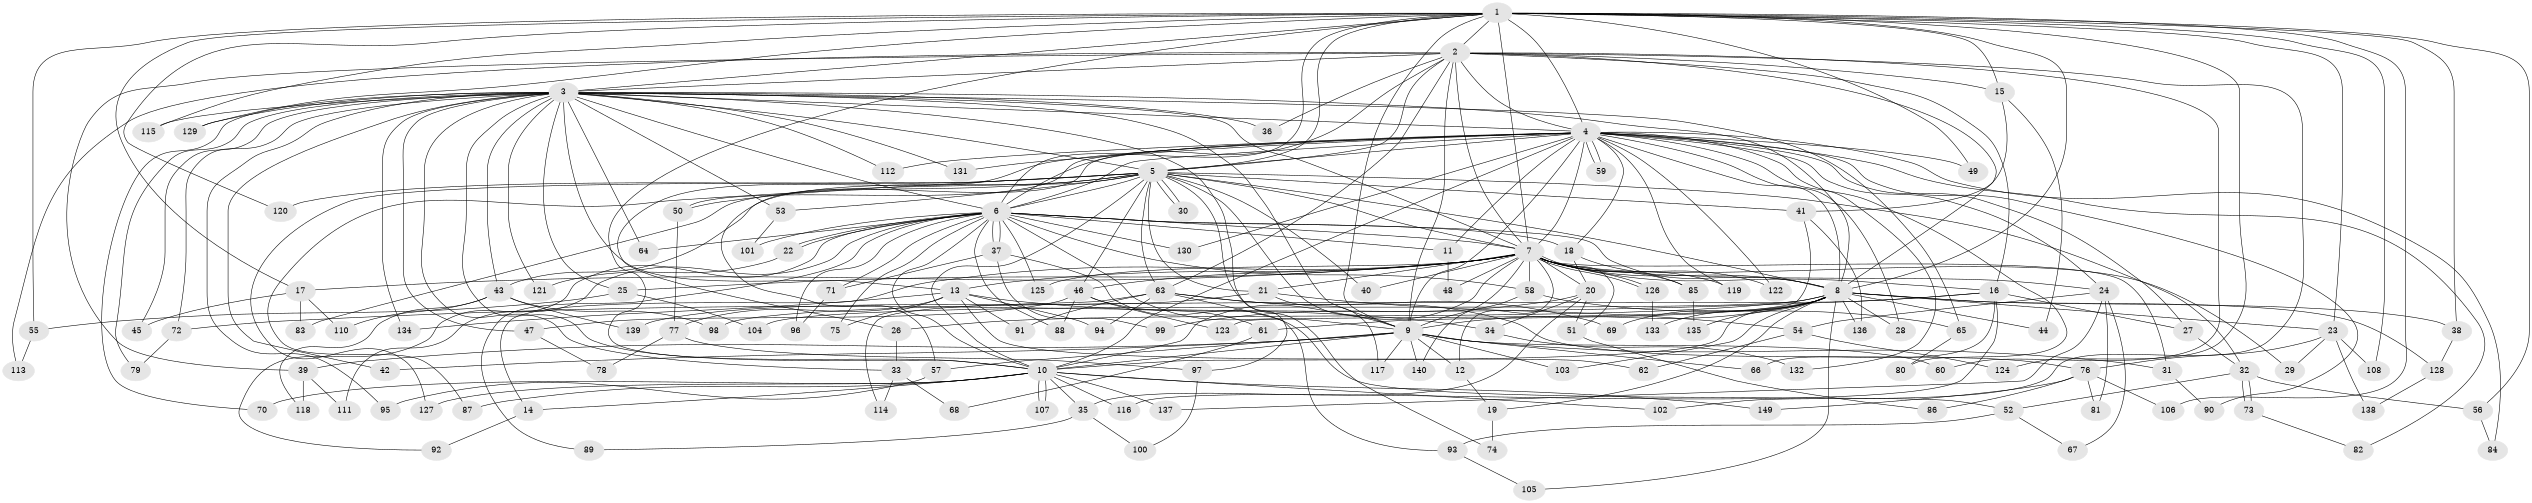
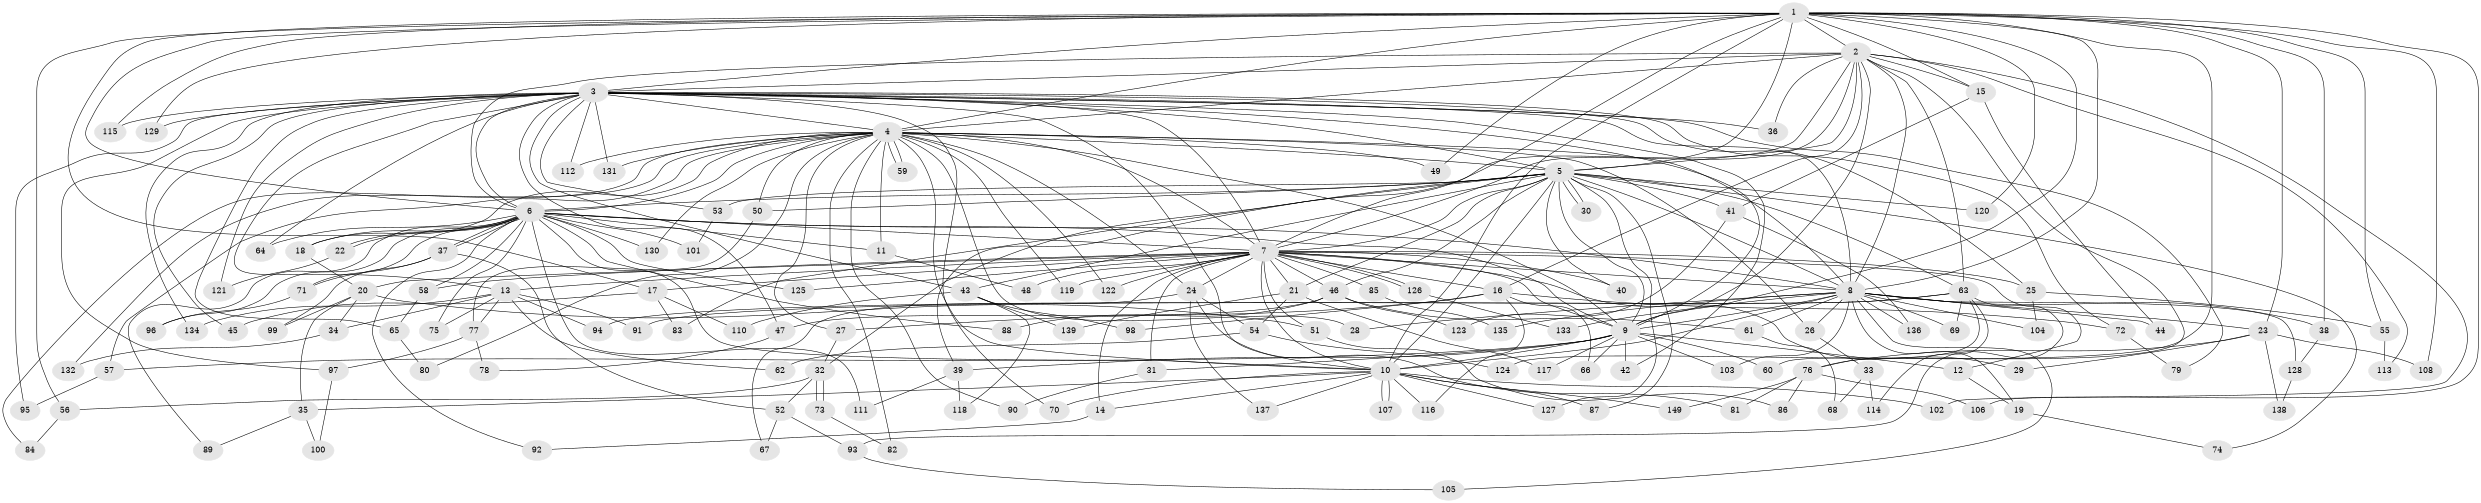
  graph {
    node [color=gray90 style=filled]
    1
    2
    3
    4
    5
    6
    7
    8
    9
    10
    15
    17
    23
    38
    49
    55
    56
    106
    108
    115
    120
    124
    129
    16
    36
    39
    60
    63
    102
    113
    13
    25
    33
    42
    43
    45
    47
    53
    64
    65
    70
    72
    79
    95
    97
    112
    121
    131
    134
    11
    18
    24
    26
    27
    28
    50
    57
    59
    80
    82
    84
    90
    119
    122
    130
    132
    21
    30
    32
    40
    41
    46
    74
    83
    87
    127
    22
    37
    58
    71
    75
    88
    89
    92
    96
    101
    111
    125
    12
    14
    20
    29
    31
    48
    51
    85
    126
    19
    44
    61
    69
    103
    104
    105
    128
    133
    135
    136
    66
    117
-   140
    35
    107
    n114 [label=149]
    116
    137
    110
    76
    138
    98
    118
    91
    94
    114
    93
    34
    62
    77
    68
    139
    78
    100
    54
    67
    81
    52
    73
    123
    99
    86
    1 -- 2
    1 -- 3
    1 -- 4
    1 -- 5
    1 -- 6
    1 -- 7
    1 -- 8
    1 -- 9
    1 -- 10
    1 -- 15
    1 -- 17
    1 -- 23
    1 -- 38
    1 -- 49
    1 -- 55
    1 -- 56
    1 -- 106
    1 -- 108
    1 -- 115
    1 -- 120
    1 -- 124
    1 -- 129
    2 -- 3
    2 -- 4
    2 -- 5
    2 -- 6
    2 -- 7
    2 -- 8
    2 -- 9
    2 -- 15
    2 -- 16
    2 -- 36
    2 -- 39
    2 -- 60
    2 -- 63
    2 -- 102
    2 -- 113
    3 -- 4
    3 -- 5
    3 -- 6
    3 -- 7
    3 -- 8
    3 -- 9
    3 -- 10
    3 -- 115
    3 -- 129
    3 -- 36
    3 -- 13
    3 -- 25
-   3 -- 33
    3 -- 42
    3 -- 43
    3 -- 45
    3 -- 47
    3 -- 53
    3 -- 64
    3 -- 65
    3 -- 70
    3 -- 72
    3 -- 79
    3 -- 95
    3 -- 97
    3 -- 112
    3 -- 121
    3 -- 131
    3 -- 134
    4 -- 5
    4 -- 6
    4 -- 7
    4 -- 8
    4 -- 9
    4 -- 10
    4 -- 49
    4 -- 112
    4 -- 131
    4 -- 11
    4 -- 18
    4 -- 24
    4 -- 26
    4 -- 27
    4 -- 28
    4 -- 50
    4 -- 57
    4 -- 59
    4 -- 59
    4 -- 80
    4 -- 82
    4 -- 84
    4 -- 90
    4 -- 119
    4 -- 122
    4 -- 130
    4 -- 132
    5 -- 6
    5 -- 7
    5 -- 8
    5 -- 9
    5 -- 10
    5 -- 120
    5 -- 63
    5 -- 43
    5 -- 53
    5 -- 50
    5 -- 21
    5 -- 30
    5 -- 30
    5 -- 32
    5 -- 40
    5 -- 41
    5 -- 46
    5 -- 74
    5 -- 83
    5 -- 87
    5 -- 127
    6 -- 7
    6 -- 8
    6 -- 9
    6 -- 10
    6 -- 64
    6 -- 11
    6 -- 18
    6 -- 130
    6 -- 22
    6 -- 22
    6 -- 37
    6 -- 37
    6 -- 58
    6 -- 71
    6 -- 75
    6 -- 88
    6 -- 89
    6 -- 92
    6 -- 96
    6 -- 101
    6 -- 111
    6 -- 125
    7 -- 8
    7 -- 9
    7 -- 10
    7 -- 17
    7 -- 16
    7 -- 13
    7 -- 25
    7 -- 24
    7 -- 119
    7 -- 122
    7 -- 21
    7 -- 40
    7 -- 46
    7 -- 58
    7 -- 125
    7 -- 12
    7 -- 14
    7 -- 20
    7 -- 29
    7 -- 31
    7 -- 48
    7 -- 51
    7 -- 85
    7 -- 126
    7 -- 126
    8 -- 9
    8 -- 10
    8 -- 23
    8 -- 38
    8 -- 26
    8 -- 28
    8 -- 19
    8 -- 44
    8 -- 61
    8 -- 69
    8 -- 103
    8 -- 104
    8 -- 105
    8 -- 128
    8 -- 133
    8 -- 135
    8 -- 136
    9 -- 10
    9 -- 39
    9 -- 60
    9 -- 42
    9 -- 57
    9 -- 12
    9 -- 31
    9 -- 103
    9 -- 66
    9 -- 117
-   9 -- 140
    10 -- 102
    10 -- 70
    10 -- 87
    10 -- 127
    10 -- 14
    10 -- 35
    10 -- 107
    10 -- 107
    10 -- n114
    10 -- 116
    10 -- 137
    15 -- 41
    15 -- 44
    17 -- 45
    17 -- 83
    17 -- 110
    23 -- 108
    23 -- 29
    23 -- 76
    23 -- 138
    38 -- 128
    55 -- 113
    56 -- 84
    16 -- 72
    16 -- 27
    16 -- 66
    16 -- 116
    16 -- 98
    39 -- 111
    39 -- 118
    63 -- 69
    63 -- 76
    63 -- 91
    63 -- 94
    63 -- 114
    63 -- 93
    13 -- 134
    13 -- 75
    13 -- 91
    13 -- 94
    13 -- 34
    13 -- 62
    13 -- 77
    25 -- 55
    25 -- 104
    33 -- 114
    33 -- 68
    43 -- 110
    43 -- 98
    43 -- 118
    43 -- 139
    47 -- 78
    53 -- 101
    65 -- 80
    72 -- 79
    97 -- 100
    11 -- 48
    18 -- 20
-   18 -- 85
    24 -- 137
    24 -- 54
    24 -- 67
    24 -- 81
    26 -- 33
    27 -- 32
    50 -- 77
    57 -- 95
    21 -- 117
    21 -- 139
    21 -- 54
    32 -- 56
    32 -- 52
    32 -- 73
    32 -- 73
    41 -- 136
    41 -- 123
    46 -- 47
    46 -- 88
    46 -- 61
    46 -- 123
    22 -- 121
    37 -- 71
    37 -- 52
    37 -- 99
    58 -- 65
-   58 -- 140
    71 -- 96
    12 -- 19
    14 -- 92
    20 -- 51
    20 -- 35
    20 -- 34
    20 -- 99
    31 -- 90
    51 -- 86
    85 -- 135
    126 -- 133
    19 -- 74
    61 -- 68
    128 -- 138
    35 -- 89
    35 -- 100
    76 -- 106
    76 -- n114
    76 -- 81
    76 -- 86
    93 -- 105
    34 -- 132
    77 -- 97
    77 -- 78
    54 -- 124
    54 -- 62
    52 -- 93
    52 -- 67
    73 -- 82
  }
